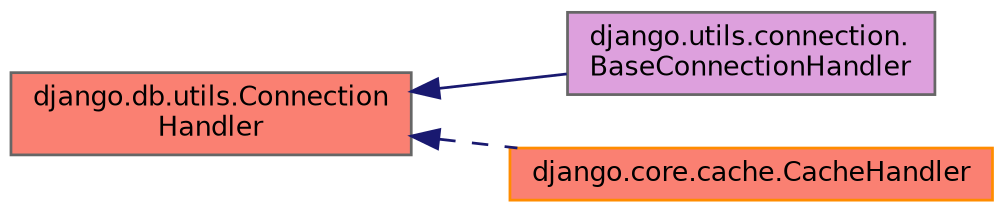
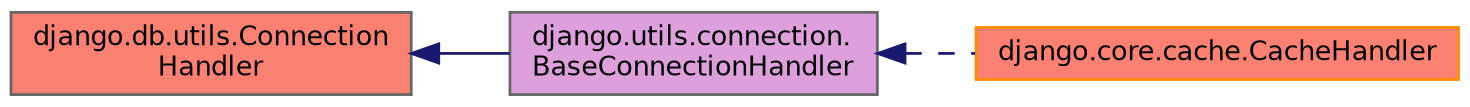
  digraph {
    rankdir=LR
    node [color=gray40 fillcolor=salmon fontname=Helvetica fontsize=10 shape=record style=filled]
    edge [color=midnightblue dir=back fontname=Helvetica fontsize=10 labelfontname=Helvetica labelfontsize=10]
    n1 [fillcolor=plum height=0.2 label="django.utils.connection.\lBaseConnectionHandler" width=0.4]
    n2 [color=darkorange height=0.2 label="django.core.cache.CacheHandler" width=0.4]
    n3 [height=0.2 label="django.db.utils.Connection\lHandler" width=0.4]
-   n3 -> n2 [style=dashed]
+   n1 -> n2 [style=dashed]
    n3 -> n1 [style=solid]
  }
